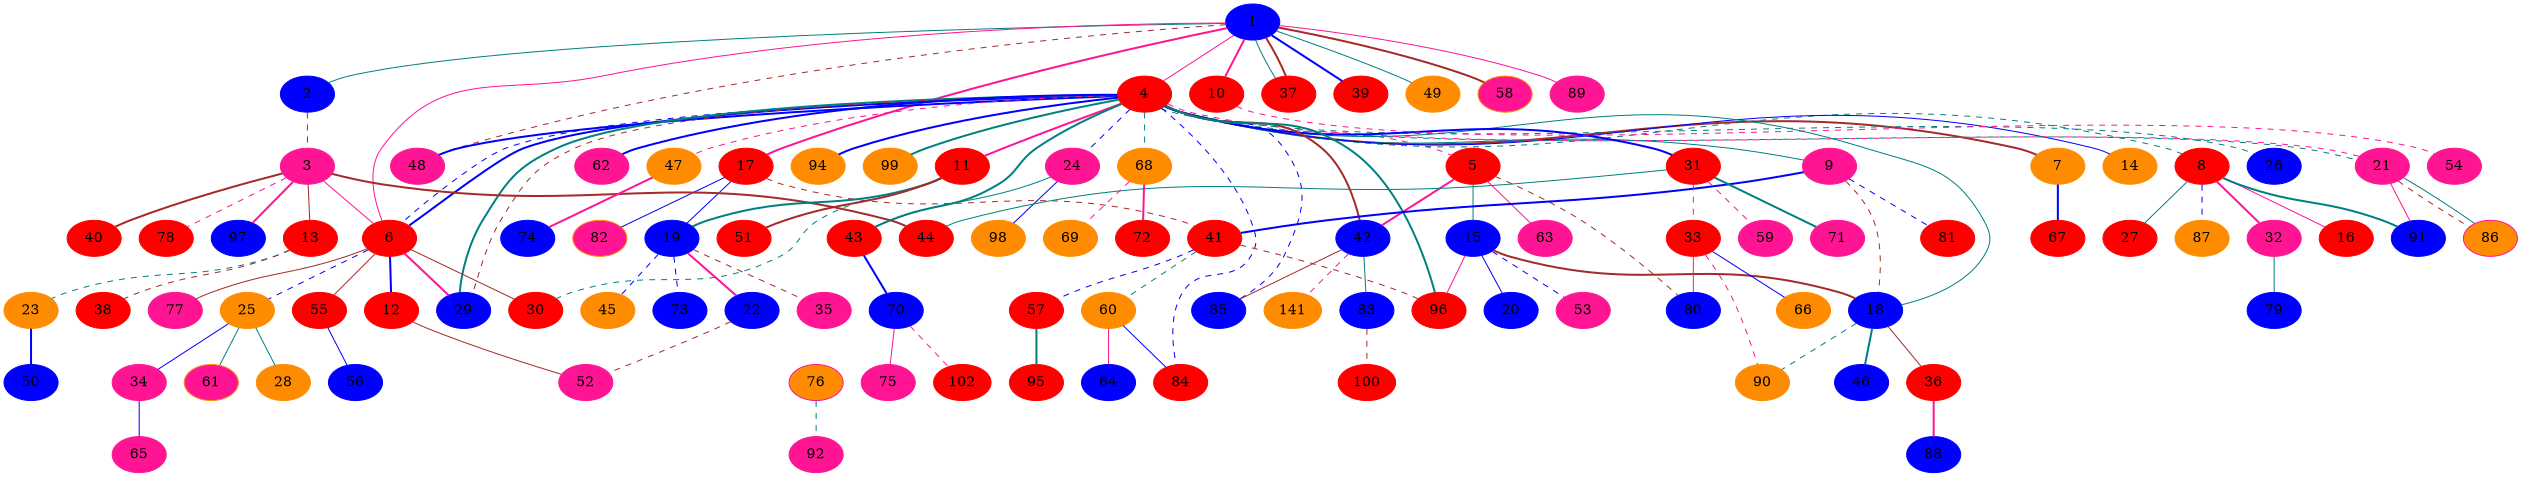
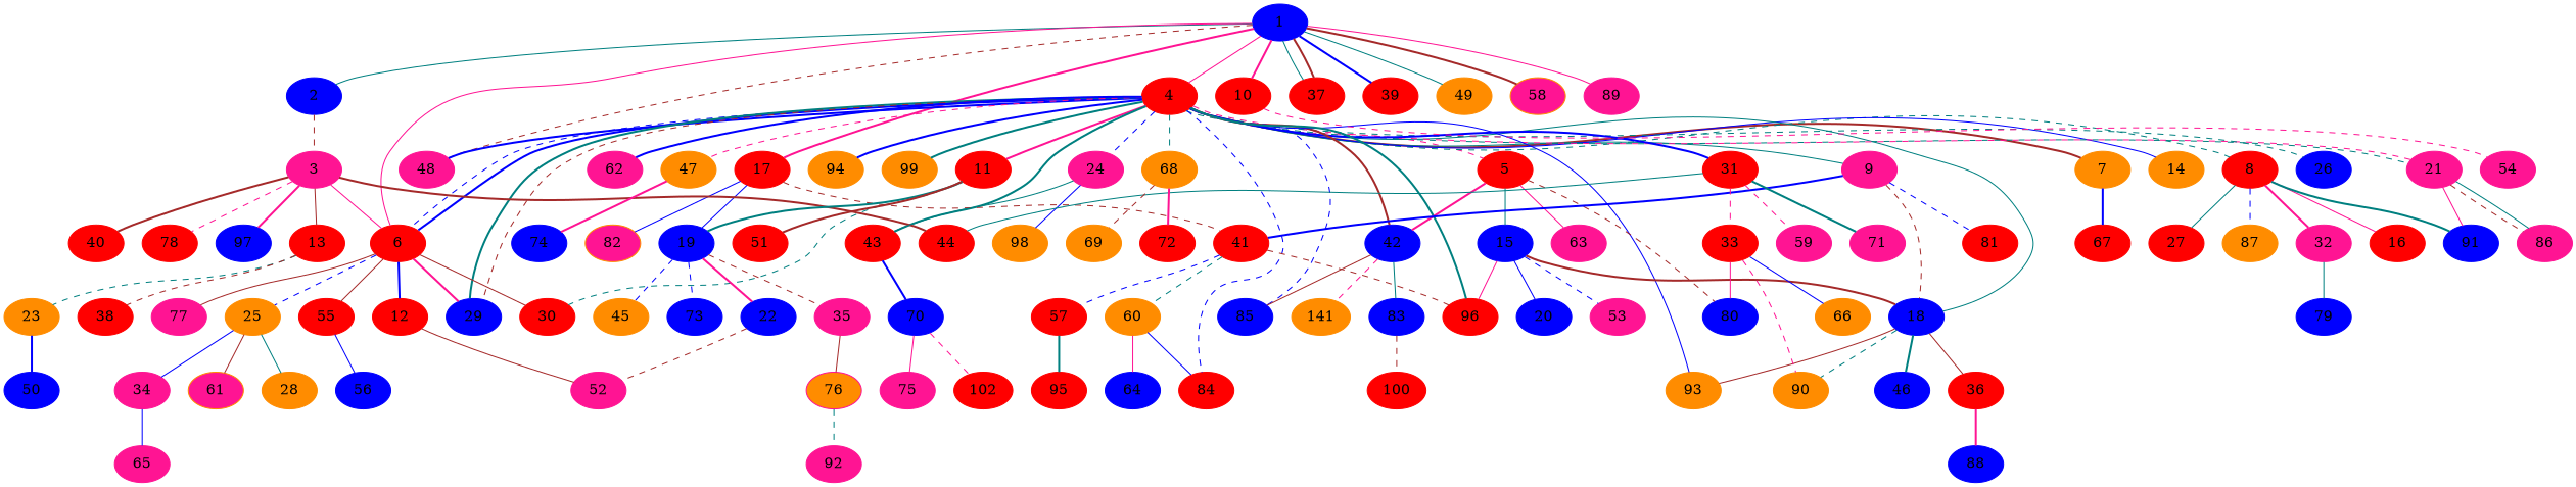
  graph {
    node [color=red style=filled]
    edge [color=blue style=solid]
    1 [color=blue]
    2 [color=blue]
    4
    6
    10
    17
    37
    39
    48 [color=deeppink]
    49 [color=darkorange]
    58 [color=darkorange fillcolor=deeppink]
    89 [color=deeppink]
    3 [color=deeppink]
    5
    7 [color=darkorange]
    8
    9 [color=deeppink]
    11
    14 [color=darkorange]
    18 [color=blue]
    21 [color=deeppink]
    24 [color=deeppink]
    26 [color=blue]
    29 [color=blue]
    31
    42 [color=blue]
    43
    47 [color=darkorange]
    62 [color=deeppink]
    68 [color=darkorange]
    84
    85 [color=blue]
+   93 [color=darkorange]
    94 [color=darkorange]
    96
    99 [color=darkorange]
    12
    25 [color=darkorange]
    30
    55
    77 [color=deeppink]
    54 [color=deeppink]
    41
    19 [color=blue]
    82 [color=darkorange fillcolor=deeppink]
    13
    40
    44
    78
    97 [color=blue]
    23 [color=darkorange]
    38
    15 [color=blue]
    63 [color=deeppink]
    80 [color=blue]
    67
    16
    27
    32 [color=deeppink]
    87 [color=darkorange]
    91 [color=blue]
    81
    51
    36
    46 [color=blue]
    90 [color=darkorange]
-   86 [color=deeppink fillcolor=darkorange]
+   86 [color=deeppink]
    98 [color=darkorange]
    33
    59 [color=deeppink]
    71 [color=deeppink]
    83 [color=blue]
    n73 [color=darkorange label=141]
    70 [color=blue]
    74 [color=blue]
    69 [color=darkorange]
    72
    20 [color=blue]
    53 [color=deeppink]
    52 [color=deeppink]
    28 [color=darkorange]
    34 [color=deeppink]
    61 [color=darkorange fillcolor=deeppink]
    56 [color=blue]
    79 [color=blue]
    57
    60 [color=darkorange]
    22 [color=blue]
    35 [color=deeppink]
    45 [color=darkorange]
    73 [color=blue]
    50 [color=blue]
    88 [color=blue]
    76 [color=deeppink fillcolor=darkorange]
    65 [color=deeppink]
    66 [color=darkorange]
    92 [color=deeppink]
    95
    64 [color=blue]
    100
    75 [color=deeppink]
    102
    1 -- 2 [color=teal]
    1 -- 4 [color=deeppink]
    1 -- 6 [color=deeppink]
    1 -- 10 [color=deeppink style=bold]
    1 -- 17 [color=deeppink style=bold]
    1 -- 37 [color=teal]
    1 -- 37 [color=brown style=bold]
    1 -- 39 [style=bold]
    1 -- 48 [color=brown style=dashed]
    1 -- 49 [color=teal]
    1 -- 58 [color=brown style=bold]
    1 -- 89 [color=deeppink]
    2 -- 3 [color=brown style=dashed]
    4 -- 6 [style=dashed]
    4 -- 6 [style=bold]
    4 -- 48 [style=bold]
    4 -- 5 [color=deeppink style=dashed]
    4 -- 7 [color=brown style=bold]
    4 -- 8 [color=teal style=dashed]
    4 -- 9 [color=teal]
    4 -- 11 [color=deeppink style=bold]
    4 -- 14
    4 -- 18 [color=teal]
    4 -- 21 [color=teal style=dashed]
    4 -- 21 [color=deeppink style=dashed]
    4 -- 24 [style=dashed]
    4 -- 26 [color=teal style=dashed]
    4 -- 29 [color=teal style=bold]
    4 -- 29 [color=brown style=dashed]
    4 -- 31 [style=bold]
    4 -- 42 [color=brown style=bold]
    4 -- 43 [color=teal style=bold]
    4 -- 47 [color=deeppink style=dashed]
    4 -- 62 [style=bold]
    4 -- 68 [color=teal style=dashed]
    4 -- 84 [style=dashed]
    4 -- 85 [style=dashed]
+   4 -- 93
    4 -- 94 [style=bold]
    4 -- 96 [color=teal style=bold]
    4 -- 99 [color=teal style=bold]
    6 -- 29 [color=deeppink style=bold]
    6 -- 12 [style=bold]
    6 -- 25 [style=dashed]
    6 -- 30 [color=brown]
    6 -- 55 [color=brown]
    6 -- 77 [color=brown]
    10 -- 54 [color=deeppink style=dashed]
    17 -- 41 [color=brown style=dashed]
    17 -- 19
    17 -- 82
    3 -- 6 [color=deeppink]
    3 -- 13 [color=brown]
    3 -- 40 [color=brown style=bold]
    3 -- 44 [color=brown style=bold]
    3 -- 78 [color=deeppink style=dashed]
    3 -- 97 [color=deeppink style=bold]
    5 -- 42 [color=deeppink style=bold]
    5 -- 15 [color=teal]
    5 -- 63 [color=deeppink]
    5 -- 80 [color=brown style=dashed]
    7 -- 67 [style=bold]
    8 -- 16 [color=deeppink]
    8 -- 27 [color=teal]
    8 -- 32 [color=deeppink style=bold]
    8 -- 87 [style=dashed]
    8 -- 91 [color=teal style=bold]
    9 -- 18 [color=brown style=dashed]
    9 -- 41 [style=bold]
    9 -- 81 [style=dashed]
    11 -- 30 [color=teal style=dashed]
    11 -- 19 [color=teal style=bold]
    11 -- 51 [color=brown style=bold]
+   18 -- 93 [color=brown]
    18 -- 36 [color=brown]
    18 -- 46 [color=teal style=bold]
    18 -- 90 [color=teal style=dashed]
    21 -- 91 [color=deeppink]
    21 -- 86 [color=brown style=dashed]
    21 -- 86 [color=teal]
    24 -- 43 [color=teal]
    24 -- 98
    31 -- 44 [color=teal]
    31 -- 33 [color=deeppink style=dashed]
    31 -- 59 [color=deeppink style=dashed]
    31 -- 71 [color=teal style=bold]
    42 -- 85 [color=brown]
    42 -- 83 [color=teal]
    42 -- n73 [color=deeppink style=dashed]
    43 -- 70 [style=bold]
    47 -- 74 [color=deeppink style=bold]
-   68 -- 69 [color=deeppink style=dashed]
+   68 -- 69 [color=brown style=dashed]
    68 -- 72 [color=deeppink style=bold]
    12 -- 52 [color=brown]
    25 -- 28 [color=teal]
    25 -- 34
-   25 -- 61 [color=teal]
+   25 -- 61 [color=brown]
    55 -- 56
    41 -- 96 [color=brown style=dashed]
    41 -- 57 [style=dashed]
    41 -- 60 [color=teal style=dashed]
    19 -- 22 [color=deeppink style=bold]
    19 -- 35 [color=brown style=dashed]
    19 -- 45 [style=dashed]
    19 -- 73 [style=dashed]
    13 -- 23 [color=teal style=dashed]
    13 -- 38 [color=brown style=dashed]
    23 -- 50 [style=bold]
    15 -- 18 [color=brown style=bold]
    15 -- 96 [color=deeppink]
    15 -- 20
    15 -- 53 [style=dashed]
    32 -- 79 [color=teal]
    36 -- 88 [color=deeppink style=bold]
    33 -- 80 [color=deeppink]
    33 -- 90 [color=deeppink style=dashed]
    33 -- 66
    83 -- 100 [color=brown style=dashed]
    70 -- 75 [color=deeppink]
    70 -- 102 [color=deeppink style=dashed]
    34 -- 65
    57 -- 95 [color=teal style=bold]
    60 -- 84
    60 -- 64 [color=deeppink]
    22 -- 52 [color=brown style=dashed]
+   35 -- 76 [color=brown]
    76 -- 92 [color=teal style=dashed]
  }
